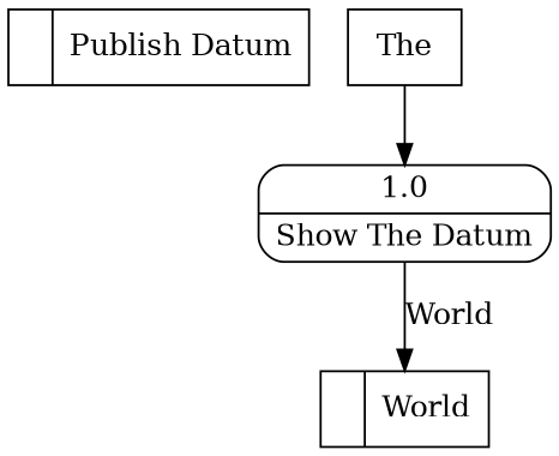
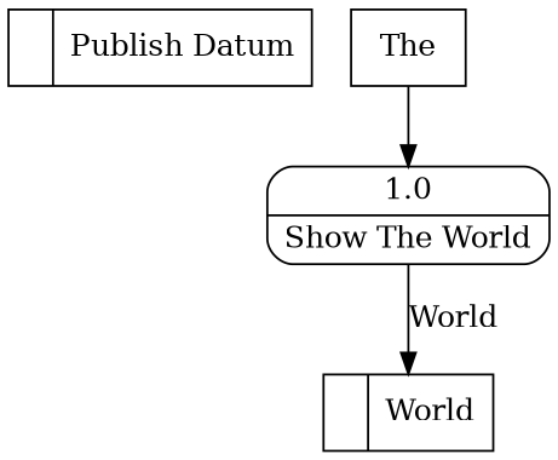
  digraph {
    node [shape=record]
    n1 [label="<f0>  |<f1> Publish Datum "]
    n2 [label="<f0>  |<f1> World "]
    n3 [label=The shape=box]
-   n4 [label="{<f0> 1.0|<f1> Show The Datum }" shape=Mrecord]
+   n4 [label="{<f0> 1.0|<f1> Show The World }" shape=Mrecord]
    n3 -> n4
    n4 -> n2 [label=World]
  }
